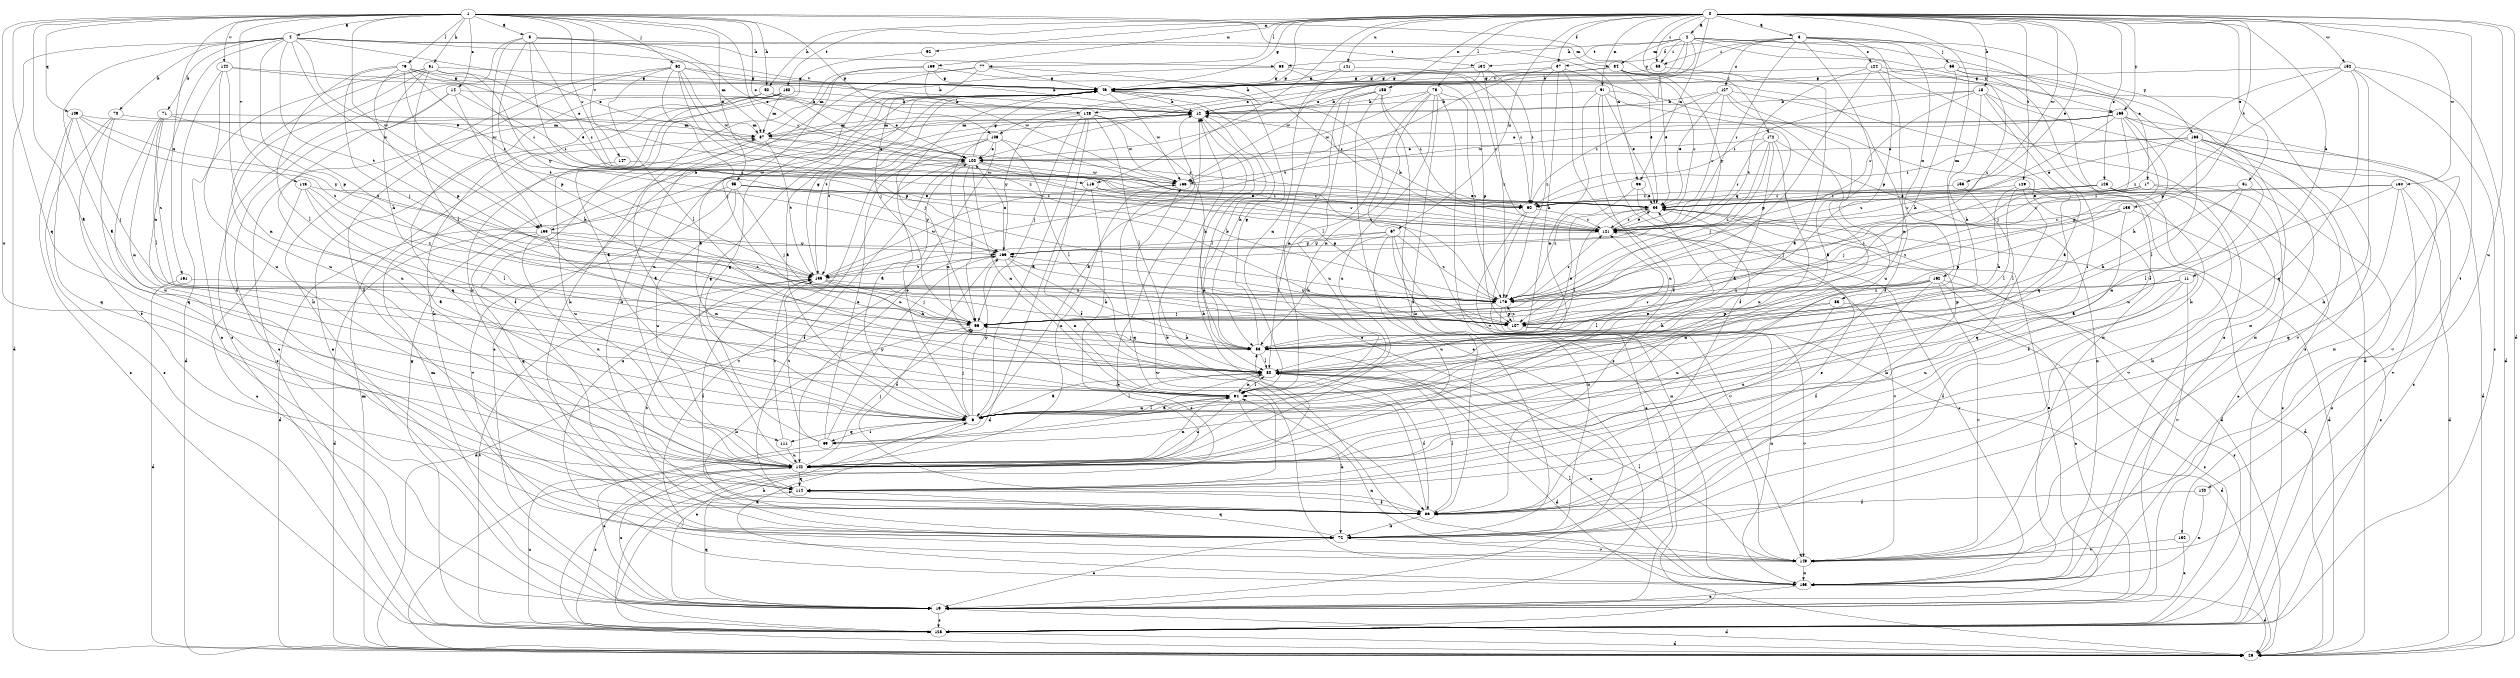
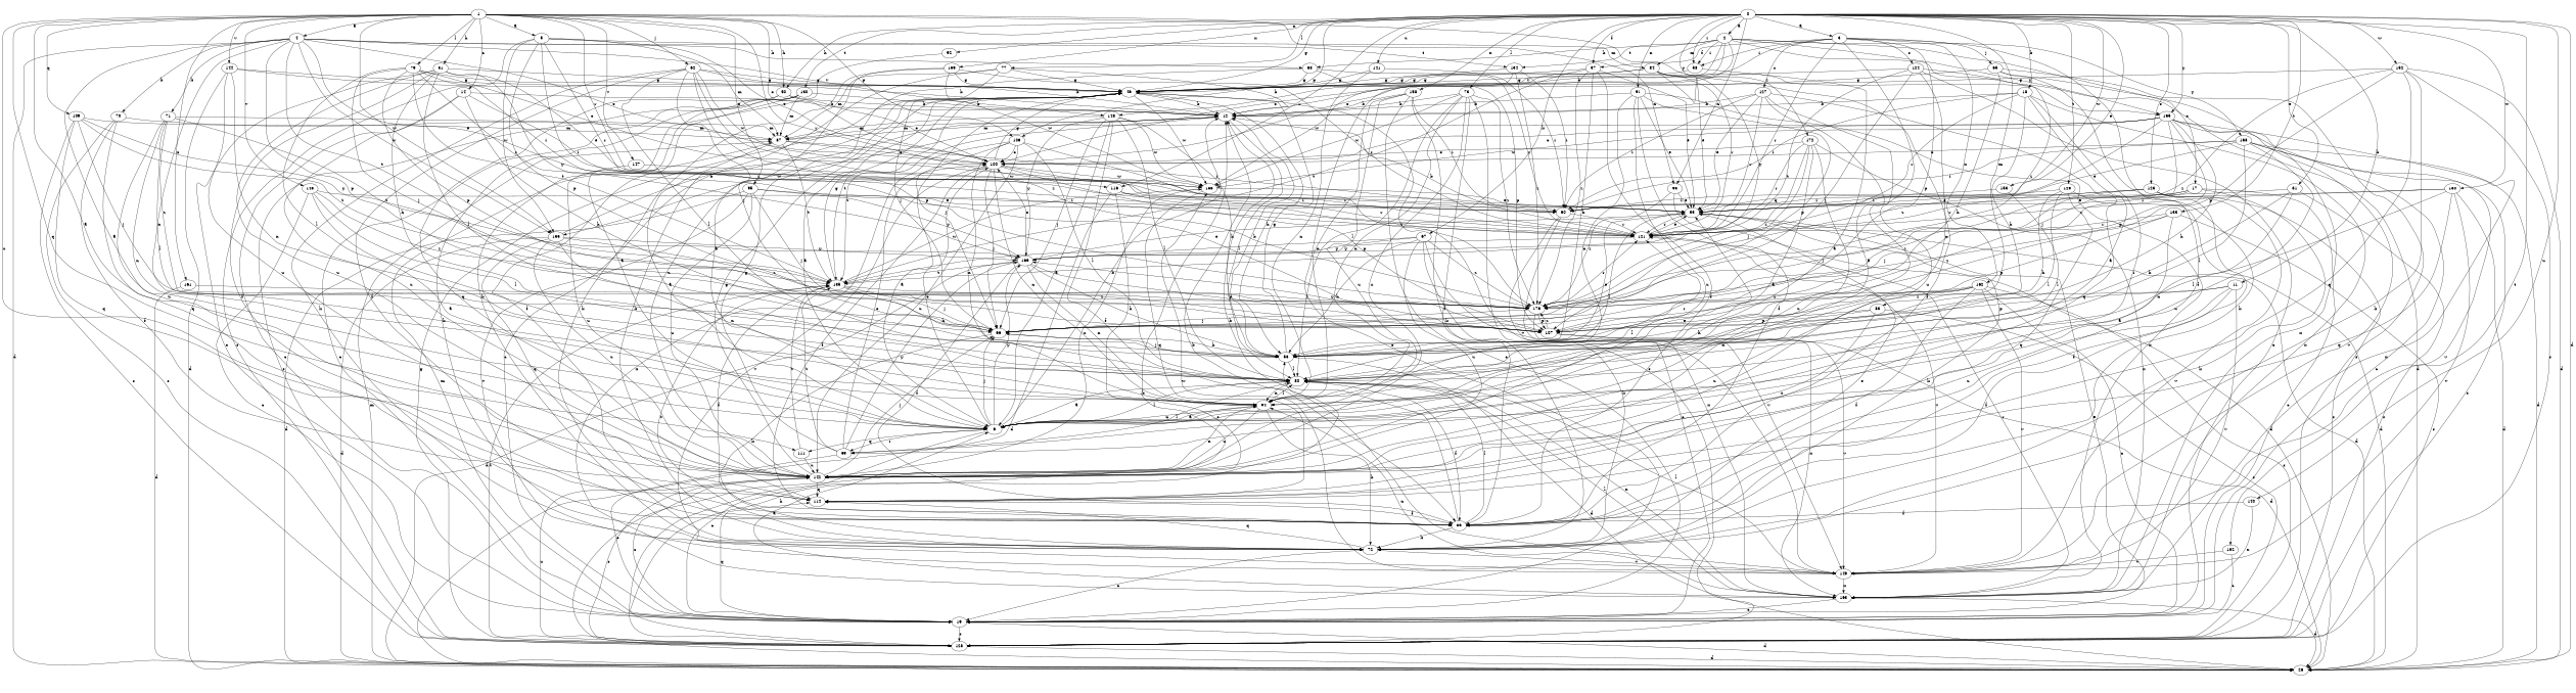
  strict digraph {
    fontname="DejaVu Serif"
    node [fontname="DejaVu Serif"]
    edge [fontname="DejaVu Serif"]
    0
    2
    3
    n4 [label=18]
    11
    26
    31
    33
    37
    46
    50
    58
    67
    73
    77
    83
    91
    92
    93
    106
    116
    123
    129
    130
    132
    133
    140
    141
    150
    152
    153
    158
    159
    165
    172
    100
    12
    17
    68
    84
    134
    148
    168
    176
    121
    39
    59
    65
    107
    124
    127
    162
    6
    53
    60
    163
    142
    149
    87
    94
    128
    80
    72
    135
    19
    66
    156
    114
    169
    1
    4
    5
    14
    51
    62
    79
    95
    109
    111
    143
    144
    147
    155
    161
    70
    71
    0 -> 2 [label=a]
    0 -> 3 [label=a]
    0 -> n4 [label=b]
    0 -> 11 [label=b]
    0 -> 26 [label=d]
    0 -> 31 [label=e]
    0 -> 33 [label=e]
    0 -> 37 [label=f]
    0 -> 46 [label=g]
    0 -> 50 [label=h]
    0 -> 58 [label=i]
    0 -> 67 [label=k]
    0 -> 73 [label=l]
    0 -> 77 [label=l]
    0 -> 83 [label=m]
    0 -> 91 [label=n]
    0 -> 92 [label=n]
    0 -> 93 [label=n]
    0 -> 106 [label=p]
    0 -> 116 [label=r]
    0 -> 123 [label=s]
    0 -> 129 [label=t]
    0 -> 130 [label=t]
    0 -> 132 [label=t]
    0 -> 133 [label=t]
    0 -> 140 [label=u]
    0 -> 141 [label=u]
    0 -> 150 [label=w]
    0 -> 152 [label=w]
    0 -> 153 [label=w]
    0 -> 158 [label=x]
    0 -> 159 [label=x]
    0 -> 165 [label=y]
    0 -> 172 [label=z]
    2 -> 58 [label=i]
    2 -> 165 [label=y]
    2 -> 100 [label=o]
    2 -> 12 [label=b]
    2 -> 17 [label=c]
    2 -> 68 [label=k]
    2 -> 84 [label=m]
    2 -> 134 [label=t]
    2 -> 148 [label=v]
    2 -> 168 [label=y]
    2 -> 176 [label=z]
    3 -> 37 [label=f]
    3 -> 58 [label=i]
    3 -> 100 [label=o]
    3 -> 121 [label=r]
    3 -> 39 [label=f]
    3 -> 59 [label=i]
    3 -> 65 [label=j]
    3 -> 107 [label=p]
    3 -> 124 [label=s]
    3 -> 127 [label=s]
    3 -> 162 [label=x]
    n4 -> 12 [label=b]
    n4 -> 121 [label=r]
    n4 -> 59 [label=i]
    n4 -> 6 [label=a]
    n4 -> 53 [label=h]
    n4 -> 60 [label=i]
    n4 -> 163 [label=x]
    11 -> 176 [label=z]
    11 -> 39 [label=f]
    11 -> 107 [label=p]
    11 -> 142 [label=u]
    11 -> 149 [label=v]
    26 -> 12 [label=b]
    26 -> 87 [label=m]
    31 -> 53 [label=h]
    31 -> 60 [label=i]
    31 -> 94 [label=n]
    31 -> 128 [label=s]
    33 -> 26 [label=d]
    33 -> 121 [label=r]
    33 -> 80 [label=l]
    33 -> 72 [label=k]
    37 -> 33 [label=e]
    37 -> 46 [label=g]
    37 -> 176 [label=z]
    37 -> 39 [label=f]
    37 -> 53 [label=h]
    37 -> 135 [label=t]
    46 -> 12 [label=b]
    46 -> 6 [label=a]
    46 -> 53 [label=h]
    46 -> 149 [label=v]
    46 -> 135 [label=t]
    46 -> 19 [label=c]
    46 -> 66 [label=j]
    46 -> 156 [label=w]
    50 -> 100 [label=o]
    50 -> 12 [label=b]
    50 -> 6 [label=a]
    50 -> 114 [label=q]
    58 -> 46 [label=g]
    58 -> 6 [label=a]
    67 -> 176 [label=z]
    67 -> 53 [label=h]
    67 -> 142 [label=u]
    67 -> 149 [label=v]
    67 -> 72 [label=k]
    67 -> 135 [label=t]
    67 -> 169 [label=y]
    73 -> 12 [label=b]
    73 -> 176 [label=z]
    73 -> 39 [label=f]
    73 -> 142 [label=u]
    73 -> 94 [label=n]
    73 -> 128 [label=s]
    73 -> 80 [label=l]
    73 -> 156 [label=w]
    77 -> 46 [label=g]
    77 -> 12 [label=b]
    77 -> 87 [label=m]
    77 -> 72 [label=k]
    77 -> 66 [label=j]
    83 -> 107 [label=p]
    83 -> 53 [label=h]
    83 -> 142 [label=u]
    83 -> 128 [label=s]
    91 -> 33 [label=e]
    91 -> 12 [label=b]
    91 -> 39 [label=f]
    91 -> 107 [label=p]
    91 -> 163 [label=x]
    91 -> 142 [label=u]
    91 -> 94 [label=n]
    92 -> 72 [label=k]
    93 -> 26 [label=d]
    93 -> 33 [label=e]
    93 -> 176 [label=z]
    106 -> 100 [label=o]
    106 -> 176 [label=z]
    106 -> 6 [label=a]
    106 -> 163 [label=x]
    106 -> 142 [label=u]
    106 -> 94 [label=n]
    106 -> 80 [label=l]
    116 -> 26 [label=d]
    116 -> 121 [label=r]
    116 -> 60 [label=i]
    116 -> 128 [label=s]
    123 -> 33 [label=e]
    123 -> 121 [label=r]
    123 -> 39 [label=f]
    123 -> 149 [label=v]
    123 -> 128 [label=s]
    123 -> 66 [label=j]
    129 -> 26 [label=d]
    129 -> 53 [label=h]
    129 -> 60 [label=i]
    129 -> 80 [label=l]
    129 -> 114 [label=q]
    130 -> 12 [label=b]
    130 -> 39 [label=f]
    130 -> 87 [label=m]
    130 -> 128 [label=s]
    130 -> 72 [label=k]
    130 -> 19 [label=c]
    132 -> 149 [label=v]
    132 -> 19 [label=c]
    133 -> 176 [label=z]
    133 -> 121 [label=r]
    133 -> 107 [label=p]
    133 -> 6 [label=a]
    133 -> 128 [label=s]
    140 -> 39 [label=f]
    140 -> 163 [label=x]
    141 -> 46 [label=g]
    141 -> 60 [label=i]
    141 -> 94 [label=n]
    150 -> 26 [label=d]
    150 -> 121 [label=r]
    150 -> 60 [label=i]
    150 -> 149 [label=v]
    150 -> 80 [label=l]
    150 -> 114 [label=q]
    152 -> 26 [label=d]
    152 -> 46 [label=g]
    152 -> 176 [label=z]
    152 -> 107 [label=p]
    152 -> 128 [label=s]
    152 -> 72 [label=k]
    152 -> 114 [label=q]
    153 -> 33 [label=q]
    153 -> 80 [label=l]
    158 -> 12 [label=b]
    158 -> 60 [label=i]
    158 -> 142 [label=u]
    158 -> 94 [label=n]
    158 -> 72 [label=k]
    158 -> 19 [label=c]
    159 -> 46 [label=g]
    159 -> 121 [label=r]
    159 -> 6 [label=a]
    159 -> 72 [label=k]
    159 -> 156 [label=w]
    165 -> 100 [label=o]
    165 -> 176 [label=z]
    165 -> 107 [label=p]
    165 -> 53 [label=h]
    165 -> 163 [label=x]
    165 -> 149 [label=v]
    165 -> 87 [label=m]
+   165 -> 19 [label=c]
    165 -> 66 [label=j]
    165 -> 156 [label=w]
    172 -> 100 [label=o]
    172 -> 176 [label=z]
    172 -> 121 [label=r]
    172 -> 6 [label=a]
    172 -> 163 [label=x]
    172 -> 142 [label=u]
    172 -> 66 [label=j]
    100 -> 46 [label=g]
    100 -> 121 [label=r]
    100 -> 39 [label=f]
    100 -> 107 [label=p]
    100 -> 149 [label=v]
    100 -> 94 [label=n]
    100 -> 66 [label=j]
    100 -> 156 [label=w]
    12 -> 87 [label=m]
    12 -> 80 [label=l]
    12 -> 135 [label=t]
    12 -> 155 [label=w]
    17 -> 33 [label=e]
    17 -> 60 [label=i]
    17 -> 72 [label=k]
    17 -> 19 [label=c]
    17 -> 66 [label=j]
    68 -> 46 [label=g]
    68 -> 121 [label=r]
    68 -> 107 [label=p]
    68 -> 142 [label=u]
    84 -> 33 [label=e]
    84 -> 46 [label=g]
    84 -> 121 [label=r]
    84 -> 39 [label=f]
    84 -> 156 [label=w]
    84 -> 169 [label=y]
    134 -> 46 [label=g]
    134 -> 176 [label=z]
    134 -> 60 [label=i]
    134 -> 19 [label=c]
    148 -> 39 [label=f]
    148 -> 6 [label=a]
    148 -> 53 [label=h]
    148 -> 87 [label=m]
    148 -> 80 [label=l]
    148 -> 66 [label=j]
    148 -> 156 [label=w]
    148 -> 169 [label=y]
    168 -> 26 [label=d]
    168 -> 33 [label=e]
    168 -> 100 [label=o]
    168 -> 60 [label=i]
    168 -> 142 [label=u]
    168 -> 149 [label=v]
    168 -> 128 [label=s]
    168 -> 80 [label=l]
    176 -> 121 [label=r]
    176 -> 107 [label=p]
    176 -> 163 [label=x]
    176 -> 66 [label=j]
    121 -> 33 [label=e]
    121 -> 12 [label=b]
    121 -> 149 [label=v]
    121 -> 169 [label=y]
    39 -> 12 [label=b]
    39 -> 80 [label=l]
    39 -> 72 [label=k]
    59 -> 46 [label=g]
    59 -> 100 [label=o]
    59 -> 80 [label=l]
    59 -> 135 [label=t]
    59 -> 19 [label=c]
    59 -> 169 [label=y]
    65 -> 46 [label=g]
    65 -> 53 [label=h]
    65 -> 163 [label=x]
    65 -> 128 [label=s]
    65 -> 72 [label=k]
    107 -> 26 [label=d]
    107 -> 176 [label=z]
    107 -> 149 [label=v]
    107 -> 169 [label=y]
    124 -> 26 [label=d]
    124 -> 46 [label=g]
    124 -> 94 [label=n]
    124 -> 135 [label=t]
    124 -> 19 [label=c]
    124 -> 66 [label=j]
    127 -> 33 [label=e]
    127 -> 12 [label=b]
    127 -> 121 [label=r]
    127 -> 6 [label=a]
    127 -> 60 [label=i]
    127 -> 142 [label=u]
    127 -> 114 [label=q]
    162 -> 176 [label=z]
    162 -> 39 [label=f]
    162 -> 142 [label=u]
    162 -> 149 [label=v]
    162 -> 94 [label=n]
    162 -> 128 [label=s]
    162 -> 80 [label=l]
    162 -> 19 [label=c]
    6 -> 33 [label=e]
    6 -> 100 [label=o]
    6 -> 12 [label=b]
    6 -> 59 [label=i]
    6 -> 94 [label=n]
    6 -> 80 [label=l]
    6 -> 19 [label=c]
    6 -> 66 [label=j]
    6 -> 169 [label=y]
    6 -> 111 [label=q]
    53 -> 26 [label=d]
    53 -> 33 [label=e]
    53 -> 46 [label=g]
    53 -> 12 [label=b]
    53 -> 80 [label=l]
    53 -> 66 [label=j]
    60 -> 121 [label=r]
    60 -> 163 [label=x]
    60 -> 19 [label=c]
    163 -> 26 [label=d]
    163 -> 121 [label=r]
    163 -> 6 [label=a]
    163 -> 94 [label=n]
    163 -> 80 [label=l]
    163 -> 19 [label=c]
    142 -> 46 [label=g]
    142 -> 94 [label=n]
    142 -> 128 [label=s]
    142 -> 19 [label=c]
    142 -> 66 [label=j]
    142 -> 114 [label=q]
    149 -> 12 [label=b]
    149 -> 163 [label=x]
    149 -> 80 [label=l]
    149 -> 156 [label=w]
    87 -> 100 [label=o]
    87 -> 6 [label=a]
    87 -> 60 [label=i]
    87 -> 135 [label=t]
    94 -> 6 [label=a]
    94 -> 142 [label=u]
    94 -> 80 [label=l]
    94 -> 72 [label=k]
    128 -> 26 [label=d]
    128 -> 46 [label=g]
    128 -> 53 [label=h]
    128 -> 142 [label=u]
    128 -> 135 [label=t]
    80 -> 121 [label=r]
    80 -> 39 [label=f]
    80 -> 6 [label=a]
    80 -> 163 [label=x]
    80 -> 94 [label=n]
    72 -> 33 [label=e]
    72 -> 149 [label=v]
    72 -> 135 [label=t]
    72 -> 19 [label=c]
    72 -> 114 [label=q]
    135 -> 46 [label=g]
    135 -> 176 [label=z]
    135 -> 39 [label=f]
    135 -> 53 [label=h]
    135 -> 66 [label=j]
    135 -> 156 [label=w]
    19 -> 26 [label=d]
    19 -> 33 [label=e]
    19 -> 87 [label=m]
    19 -> 128 [label=s]
    19 -> 114 [label=q]
    66 -> 53 [label=h]
    66 -> 72 [label=k]
    156 -> 33 [label=e]
    156 -> 142 [label=u]
    156 -> 114 [label=q]
    114 -> 39 [label=f]
    169 -> 26 [label=d]
    169 -> 100 [label=o]
    169 -> 39 [label=f]
    169 -> 107 [label=p]
    169 -> 53 [label=h]
    169 -> 94 [label=n]
    169 -> 135 [label=t]
    1 -> 50 [label=h]
    1 -> 93 [label=n]
    1 -> 106 [label=p]
    1 -> 116 [label=r]
    1 -> 165 [label=y]
    1 -> 100 [label=o]
    1 -> 121 [label=r]
    1 -> 6 [label=a]
    1 -> 142 [label=u]
    1 -> 4 [label=a]
    1 -> 5 [label=a]
    1 -> 14 [label=c]
    1 -> 51 [label=h]
    1 -> 62 [label=j]
    1 -> 79 [label=l]
    1 -> 95 [label=o]
    1 -> 109 [label=q]
    1 -> 111 [label=q]
    1 -> 143 [label=v]
    1 -> 144 [label=v]
    1 -> 147 [label=v]
    1 -> 155 [label=w]
    1 -> 161 [label=x]
    4 -> 26 [label=d]
    4 -> 33 [label=e]
    4 -> 100 [label=o]
    4 -> 68 [label=k]
    4 -> 134 [label=t]
    4 -> 148 [label=v]
    4 -> 107 [label=p]
    4 -> 6 [label=a]
    4 -> 94 [label=n]
    4 -> 135 [label=t]
    4 -> 155 [label=w]
    4 -> 70 [label=k]
    4 -> 71 [label=k]
    5 -> 100 [label=o]
    5 -> 84 [label=m]
    5 -> 176 [label=z]
    5 -> 121 [label=r]
    5 -> 107 [label=p]
    5 -> 87 [label=m]
    5 -> 128 [label=s]
    5 -> 155 [label=w]
    14 -> 12 [label=b]
    14 -> 53 [label=h]
    14 -> 60 [label=i]
    14 -> 142 [label=u]
    14 -> 19 [label=c]
    51 -> 33 [label=e]
    51 -> 46 [label=g]
    51 -> 39 [label=f]
    51 -> 53 [label=h]
    51 -> 142 [label=u]
    51 -> 80 [label=l]
    51 -> 19 [label=c]
    51 -> 169 [label=y]
    62 -> 46 [label=g]
    62 -> 12 [label=b]
    62 -> 176 [label=z]
    62 -> 39 [label=f]
    62 -> 107 [label=p]
    62 -> 80 [label=l]
    62 -> 72 [label=k]
    62 -> 66 [label=j]
    62 -> 156 [label=w]
    79 -> 46 [label=g]
    79 -> 100 [label=o]
    79 -> 121 [label=r]
    79 -> 107 [label=p]
    79 -> 60 [label=i]
    79 -> 80 [label=l]
    79 -> 135 [label=t]
    79 -> 66 [label=j]
    95 -> 26 [label=d]
-   95 -> 33 [label=e]
+   169 -> 33 [label=e]
    95 -> 60 [label=i]
    95 -> 142 [label=u]
    95 -> 149 [label=v]
    95 -> 66 [label=j]
    95 -> 169 [label=y]
    109 -> 87 [label=m]
    109 -> 128 [label=s]
    109 -> 135 [label=t]
    109 -> 66 [label=j]
    109 -> 114 [label=q]
    109 -> 169 [label=y]
    111 -> 142 [label=u]
    111 -> 135 [label=t]
    143 -> 33 [label=e]
    143 -> 176 [label=z]
    143 -> 6 [label=a]
    143 -> 80 [label=l]
    143 -> 19 [label=c]
    144 -> 26 [label=d]
    144 -> 46 [label=g]
    144 -> 12 [label=b]
    144 -> 142 [label=u]
    144 -> 94 [label=n]
    147 -> 142 [label=u]
    147 -> 156 [label=w]
    155 -> 26 [label=d]
    155 -> 12 [label=b]
    155 -> 176 [label=z]
    155 -> 142 [label=u]
    155 -> 94 [label=n]
    155 -> 114 [label=q]
    155 -> 169 [label=y]
    161 -> 26 [label=d]
    161 -> 176 [label=z]
    70 -> 39 [label=f]
    70 -> 87 [label=m]
    70 -> 128 [label=s]
    70 -> 114 [label=q]
    71 -> 176 [label=z]
    71 -> 142 [label=u]
    71 -> 87 [label=m]
    71 -> 94 [label=n]
    71 -> 80 [label=l]
    71 -> 135 [label=t]
  }
